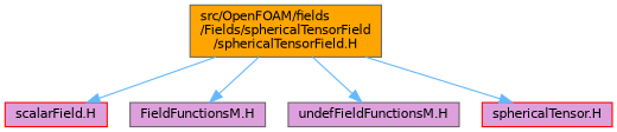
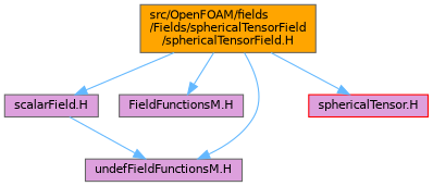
  digraph {
    node [color=red fillcolor=plum fontname=Helvetica fontsize=10 shape=box style=filled]
    edge [color=steelblue1 fontname=Helvetica fontsize=10 labelfontname=Helvetica labelfontsize=10 style=solid]
    n1 [color=gray40 fillcolor=orange fontcolor=black height=0.2 label="src/OpenFOAM/fields\l/Fields/sphericalTensorField\l/sphericalTensorField.H" width=0.4]
-   n2 [height=0.2 label="scalarField.H" width=0.4]
+   n2 [color=grey40 height=0.2 label="scalarField.H" width=0.4]
    n3 [color=grey40 height=0.2 label="FieldFunctionsM.H" width=0.4]
    n4 [color=grey40 height=0.2 label="undefFieldFunctionsM.H" width=0.4]
    n5 [height=0.2 label="sphericalTensor.H" width=0.4]
    n1 -> n2
    n1 -> n3
    n1 -> n4
    n1 -> n5
+   n2 -> n4
  }
